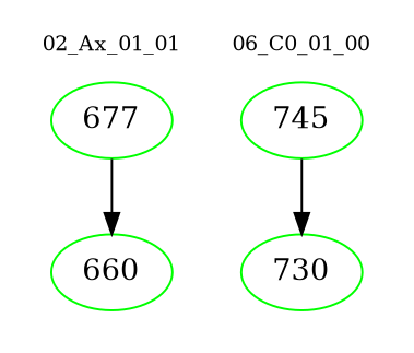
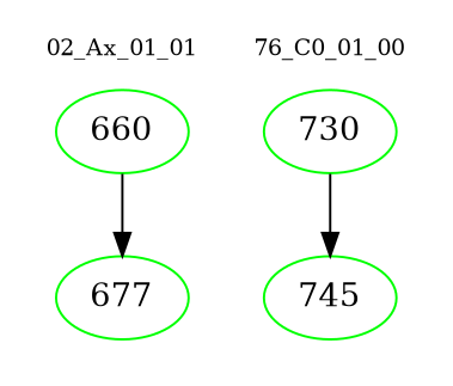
  digraph {
    node [color=green]
    edge [color=black]
    n1 [label=660]
    n2 [label=677]
    n3 [label=730]
    n4 [label=745]
    subgraph cluster_1 {
      color=white
      fontsize=10
      label="02_Ax_01_01"
      n1
      n2
    }
    subgraph cluster_2 {
      color=white
      fontsize=10
-     label="06_C0_01_00"
+     label="76_C0_01_00"
      n3
      n4
    }
-   n2 -> n1
-   n4 -> n3
+   n1 -> n2
+   n3 -> n4
  }
